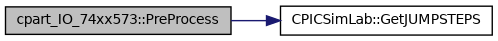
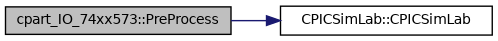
  digraph {
    rankdir=LR
    node [color=black fontname=Helvetica fontsize=10 shape=record style=filled]
    n1 [fillcolor=grey75 fontcolor=black height=0.2 label="cpart_IO_74xx573::PreProcess" width=0.4]
-   n2 [fillcolor=white height=0.2 label="CPICSimLab::GetJUMPSTEPS" width=0.4]
+   n2 [fillcolor=white height=0.2 label="CPICSimLab::CPICSimLab" width=0.4]
    n1 -> n2 [color=midnightblue fontname=Helvetica fontsize=10 labelfontname=Helvetica labelfontsize=10 style=solid]
  }
